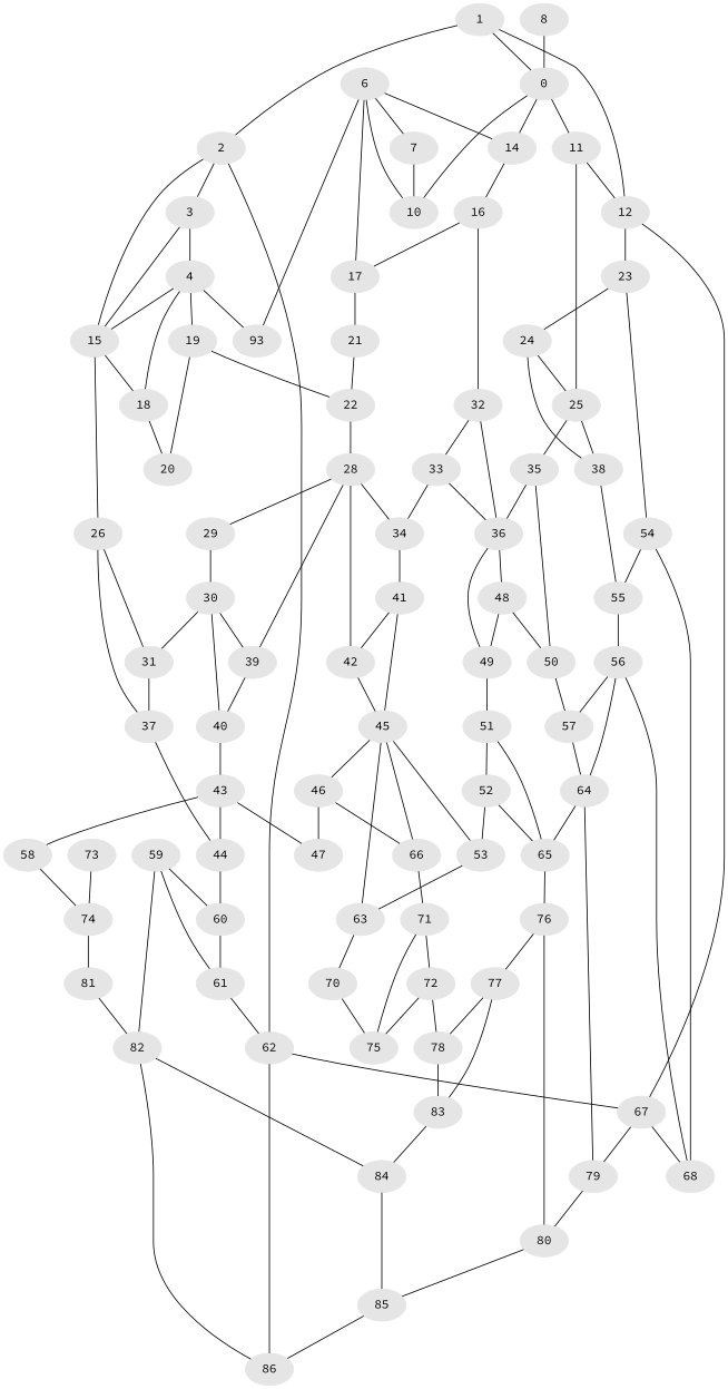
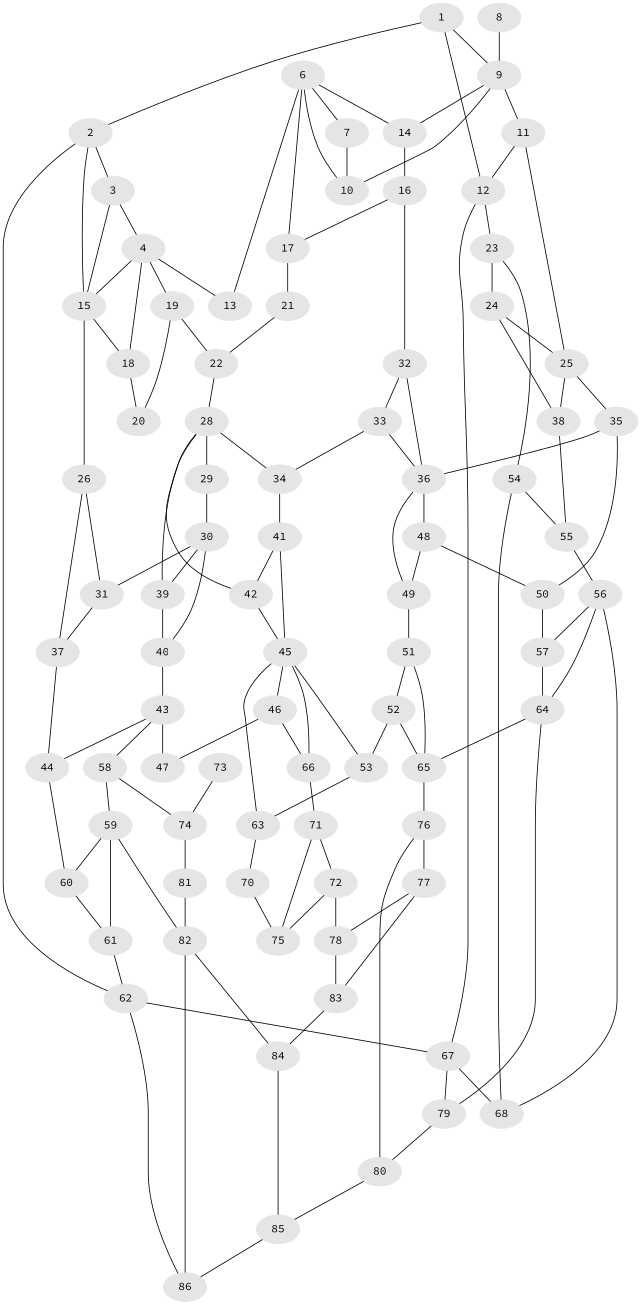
  graph {
    fontname="Source Code Pro"
    node [color=gray90 fontname="Source Code Pro" style=filled]
    edge [fontname="Source Code Pro" weight=1.0]
    1
    2
    12
-   9 [label=0]
+   9
    3
    15
    62
    8
    23
    67
    4
    18
    26
    86
-   13 [label=93]
+   13
    19
    20
    22
    6
    7
    10
    14
    17
    16
    21
    11
    25
    38
    35
    24
    54
    68
    79
    32
    31
    37
    33
    36
    28
    29
    34
    39
    42
    55
    50
    44
    30
    40
    41
    45
    43
    48
    49
    57
    51
    60
    56
    47
    58
    46
    53
    63
    66
    59
    74
    61
    70
    71
    52
    65
    64
    76
    82
    81
    84
    75
    80
    77
    72
    78
    83
    73
    85
    1 -- 2
    1 -- 12
    1 -- 9
    2 -- 3
    2 -- 15
    2 -- 62
    12 -- 23
    12 -- 67
    9 -- 10
    9 -- 14
    9 -- 11 [weight=2.0]
    3 -- 15
    3 -- 4
    15 -- 18
    15 -- 26 [weight=2.0]
    62 -- 67
    62 -- 86
    8 -- 9 [weight=2.0]
    23 -- 24
    23 -- 54
    67 -- 68
    67 -- 79
    4 -- 15
    4 -- 18
    4 -- 13
    4 -- 19
    18 -- 20
    26 -- 31
    26 -- 37
    19 -- 20
    19 -- 22
    22 -- 28
    6 -- 13
    6 -- 7
    6 -- 10
    6 -- 14
    6 -- 17
    7 -- 10
    14 -- 16
    17 -- 21
    16 -- 17
    16 -- 32
    21 -- 22
    11 -- 12
    11 -- 25 [weight=2.0]
    25 -- 38
    25 -- 35 [weight=2.0]
    38 -- 55
    35 -- 36 [weight=2.0]
    35 -- 50
    24 -- 25
    24 -- 38
    54 -- 68
    54 -- 55
    79 -- 80
    32 -- 33
    32 -- 36
    31 -- 37
    37 -- 44
    33 -- 36
    33 -- 34
    36 -- 48
    36 -- 49
    28 -- 29
    28 -- 34
    28 -- 39
    28 -- 42
    29 -- 30 [weight=2.0]
    34 -- 41
    39 -- 40
    42 -- 45
    55 -- 56 [weight=2.0]
    50 -- 57
    44 -- 60
    30 -- 31
    30 -- 39
    30 -- 40
    40 -- 43 [weight=2.0]
    41 -- 42
    41 -- 45
    45 -- 46
    45 -- 53
    45 -- 63
    45 -- 66
    43 -- 44
    43 -- 47 [weight=2.0]
    43 -- 58
    48 -- 50
    48 -- 49
    49 -- 51
    57 -- 64
    51 -- 52
    51 -- 65
    60 -- 61
    56 -- 68
    56 -- 57
    56 -- 64
+   58 -- 59
    58 -- 74
    46 -- 47
    46 -- 66
    53 -- 63
    63 -- 70
    66 -- 71
    59 -- 60
    59 -- 61
    59 -- 82 [weight=2.0]
    74 -- 81
    61 -- 62
    70 -- 75
    71 -- 75
    71 -- 72
    52 -- 53
    52 -- 65
    65 -- 76
    64 -- 79
    64 -- 65 [weight=2.0]
    76 -- 80
    76 -- 77
    82 -- 86
    82 -- 84
    81 -- 82 [weight=2.0]
    84 -- 85
    80 -- 85
    77 -- 78
    77 -- 83
    72 -- 75
    72 -- 78 [weight=2.0]
    78 -- 83
    83 -- 84
    73 -- 74
    85 -- 86
  }
